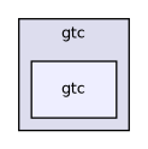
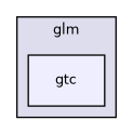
  digraph {
    compound=true
    n1 [fillcolor="#eeeeff" fontname=Helvetica fontsize=10 label=gtc pencolor=black shape=box style=filled]
    subgraph cluster_1 {
      bgcolor="#ddddee"
      fontname=Helvetica
      fontsize=10
-     label=gtc
+     label=glm
      pencolor=black
      n1
    }
  }
